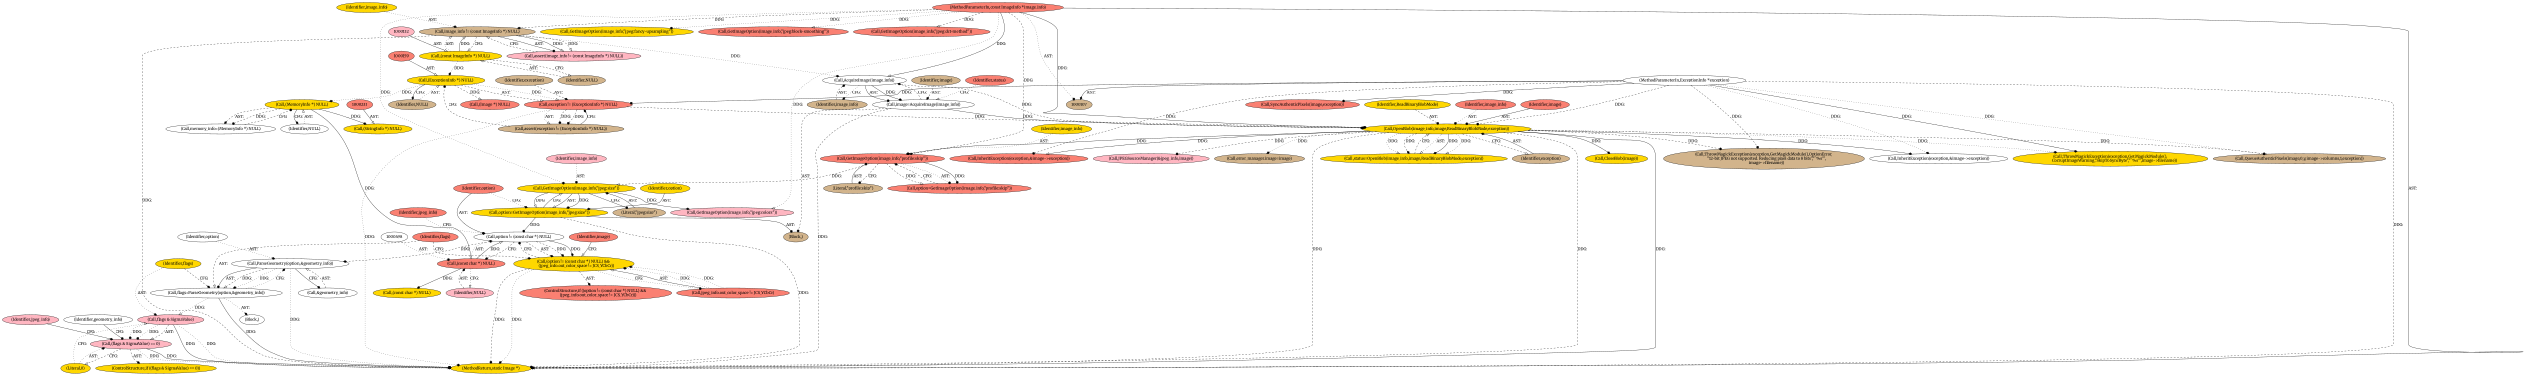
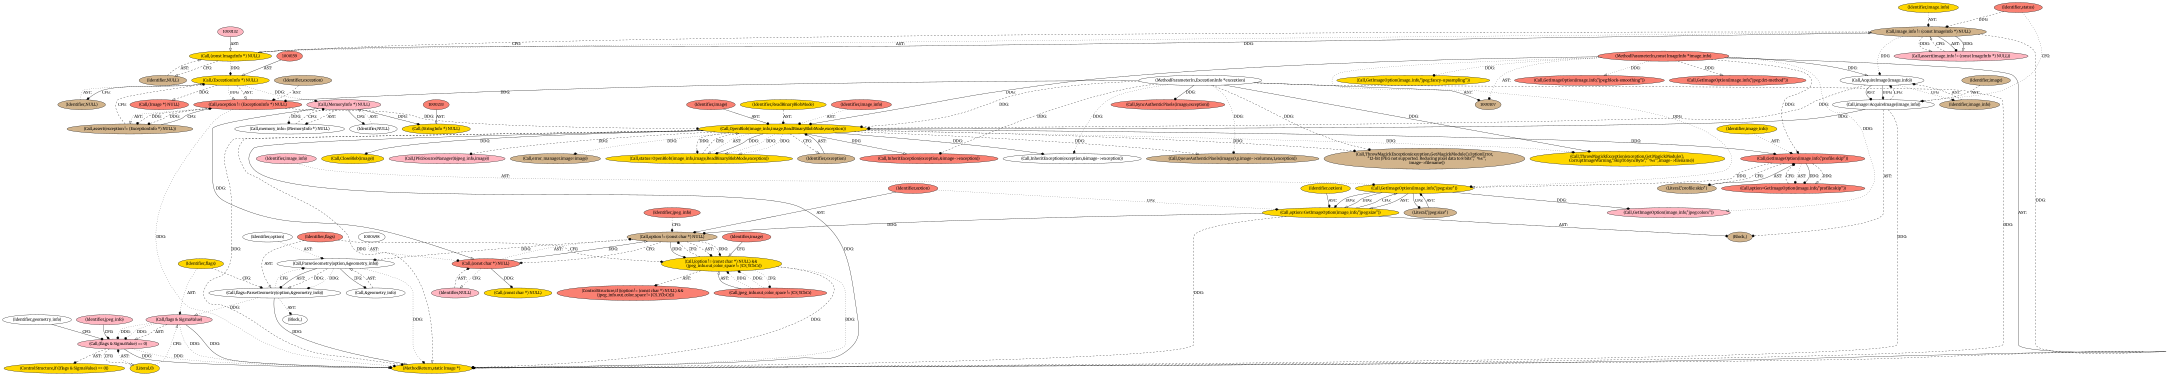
  digraph {
    fontname=Merriweather
    node [fillcolor=salmon fontname=Merriweather style=filled]
    edge [arrowhead=diamond fontname=Merriweather style=dashed]
-   n1 [fillcolor=white label="(Call,option != (const char *) NULL)"]
+   n1 [fillcolor=tan label="(Call,option != (const char *) NULL)"]
    n2 [label="(Call,(const char *) NULL)"]
    n3 [fillcolor=gold label="(Call,(option != (const char *) NULL) && \n      (jpeg_info.out_color_space != JCS_YCbCr))"]
    n4 [fillcolor=white label="(Call,ParseGeometry(option,&geometry_info))"]
    n5 [fillcolor=gold label="(Call,(const char *) NULL)"]
    n6 [fillcolor=lightpink label="(Identifier,NULL)"]
    n7 [fillcolor=gold label="(MethodReturn,static Image *)"]
    n8 [label="(ControlStructure,if ((option != (const char *) NULL) && \n      (jpeg_info.out_color_space != JCS_YCbCr)))"]
    n9 [label="(Call,jpeg_info.out_color_space != JCS_YCbCr)"]
    n10 [fillcolor=white label="(Call,flags=ParseGeometry(option,&geometry_info))"]
    n11 [fillcolor=white label="(Call,&geometry_info)"]
    n12 [fillcolor=gold label="(Call,option=GetImageOption(image_info,\"jpeg:size\"))"]
    n13 [fillcolor=gold label="(Call,GetImageOption(image_info,\"jpeg:size\"))"]
    n14 [fillcolor=tan label="(Block,)"]
    n15 [fillcolor=tan label="(Literal,\"jpeg:size\")"]
    n16 [fillcolor=lightpink label="(Call,GetImageOption(image_info,\"jpeg:colors\"))"]
    n17 [label="(Call,GetImageOption(image_info,\"profile:skip\"))"]
    n18 [label="(Call,option=GetImageOption(image_info,\"profile:skip\"))"]
    n19 [fillcolor=tan label="(Literal,\"profile:skip\")"]
    n20 [fillcolor=gold label="(Call,OpenBlob(image_info,image,ReadBinaryBlobMode,exception))"]
    n21 [fillcolor=gold label="(Call,CloseBlob(image))"]
    n22 [fillcolor=lightpink label="(Call,JPEGSourceManager(&jpeg_info,image))"]
    n23 [fillcolor=tan label="(Call,ThrowMagickException(exception,GetMagickModule(),OptionError,\n      \"12-bit JPEG not supported. Reducing pixel data to 8 bits\",\"`%s'\",\n      image->filename))"]
    n24 [fillcolor=tan label="(Call,error_manager.image=image)"]
    n25 [fillcolor=gold label="(Call,ThrowMagickException(exception,GetMagickModule(),\n          CorruptImageWarning,\"SkipToSyncByte\",\"`%s'\",image->filename))"]
    n26 [label="(Call,InheritException(exception,&image->exception))"]
    n27 [fillcolor=gold label="(Call,status=OpenBlob(image_info,image,ReadBinaryBlobMode,exception))"]
    n28 [fillcolor=white label="(Call,InheritException(exception,&image->exception))"]
    n29 [fillcolor=tan label="(Call,QueueAuthenticPixels(image,0,y,image->columns,1,exception))"]
    n30 [fillcolor=tan label="(Identifier,exception)"]
    n31 [fillcolor=white label="(Call,AcquireImage(image_info))"]
    n32 [fillcolor=white label="(Call,image=AcquireImage(image_info))"]
    n33 [fillcolor=tan label="(Identifier,image_info)"]
    n34 [fillcolor=tan label="(Call,image_info != (const ImageInfo *) NULL)"]
    n35 [fillcolor=gold label="(Call,(const ImageInfo *) NULL)"]
    n36 [fillcolor=lightpink label="(Call,assert(image_info != (const ImageInfo *) NULL))"]
    n37 [fillcolor=gold label="(Call,(ExceptionInfo *) NULL)"]
    n38 [fillcolor=tan label="(Identifier,NULL)"]
    n39 [label="(MethodParameterIn,const ImageInfo *image_info)"]
    n40 [fillcolor=gold label="(Call,GetImageOption(image_info,\"jpeg:fancy-upsampling\"))"]
    n41 [label="(Call,GetImageOption(image_info,\"jpeg:block-smoothing\"))"]
    n42 [label="(Call,GetImageOption(image_info,\"jpeg:dct-method\"))"]
    1000107 [fillcolor=tan]
    n44 [label="(Call,exception != (ExceptionInfo *) NULL)"]
-   n45 [fillcolor=gold label="(Call,(MemoryInfo *) NULL)"]
+   n45 [fillcolor=lightpink label="(Call,(MemoryInfo *) NULL)"]
    n46 [fillcolor=tan label="(Identifier,NULL)"]
    n47 [label="(Call,(Image *) NULL)"]
    n48 [fillcolor=tan label="(Call,assert(exception != (ExceptionInfo *) NULL))"]
    n49 [fillcolor=white label="(MethodParameterIn,ExceptionInfo *exception)"]
    n50 [label="(Call,SyncAuthenticPixels(image,exception))"]
    n51 [fillcolor=white label="(Identifier,NULL)"]
    n52 [fillcolor=gold label="(Call,(StringInfo *) NULL)"]
    n53 [fillcolor=white label="(Call,memory_info=(MemoryInfo *) NULL)"]
    n54 [fillcolor=lightpink label="(Call,flags & SigmaValue)"]
    n55 [fillcolor=white label="(Block,)"]
    n56 [fillcolor=lightpink label="(Call,(flags & SigmaValue) == 0)"]
    n57 [fillcolor=gold label="(ControlStructure,if ((flags & SigmaValue) == 0))"]
    n58 [fillcolor=gold label="(Literal,0)"]
    n59 [fillcolor=white label="(Identifier,option)"]
    n60 [fillcolor=gold label="(Identifier,image_info)"]
    n61 [fillcolor=white label="(Identifier,geometry_info)"]
    n62 [fillcolor=gold label="(Identifier,ReadBinaryBlobMode)"]
    n63 [fillcolor=gold label="(Identifier,option)"]
    n64 [label="(Identifier,option)"]
    n65 [fillcolor=lightpink label="(Identifier,image_info)"]
    n66 [fillcolor=tan label="(Identifier,image)"]
    n67 [fillcolor=gold label="(Identifier,flags)"]
    n68 [label="(Identifier,flags)"]
    n69 [label="(Identifier,status)"]
    n70 [label="(Identifier,image_info)"]
    n71 [label="(Identifier,image)"]
    n72 [label="(Identifier,image)"]
    n73 [fillcolor=lightpink label="(Identifier,jpeg_info)"]
    n74 [fillcolor=gold label="(Identifier,image_info)"]
    n75 [fillcolor=tan label="(Identifier,exception)"]
    n76 [label="(Identifier,jpeg_info)"]
    1000132 [fillcolor=lightpink]
    1000159
    1000498 [fillcolor=white]
    1000233
    n1 -> n2 [label="CFG: "]
    n1 -> n3 [label="AST: "]
    n1 -> n3 [label="DDG: "]
    n1 -> n3 [label="DDG: " style=solid]
    n1 -> n4 [label="DDG: "]
    n2 -> n1 [arrowhead=dot label="AST: " style=dotted]
    n2 -> n1 [arrowhead=onormal label="DDG: " style=solid]
    n2 -> n5 [label="DDG: " style=solid]
    n2 -> n6 [arrowhead=onormal label="CFG: " style=dotted]
    n3 -> n1 [arrowhead=dot label="CFG: "]
    n3 -> n7 [arrowhead=dot label="DDG: "]
    n3 -> n7 [label="DDG: " style=dotted]
    n3 -> n8 [label="AST: "]
    n3 -> n9 [arrowhead=dot label="CFG: " style=dotted]
    n4 -> n7 [label="DDG: " style=dotted]
    n4 -> n10 [arrowhead=dot label="AST: " style=solid]
    n4 -> n10 [arrowhead=onormal label="DDG: "]
    n4 -> n10 [label="DDG: " style=dotted]
    n4 -> n11 [label="CFG: " style=solid]
    n6 -> n2 [label="AST: "]
    n9 -> n3 [arrowhead=onormal label="AST: " style=solid]
    n9 -> n3 [label="DDG: " style=dotted]
    n9 -> n3 [label="DDG: " style=dotted]
    n10 -> n4 [label="CFG: " style=dotted]
    n10 -> n7 [arrowhead=onormal label="DDG: " style=solid]
    n10 -> n54 [arrowhead=onormal label="DDG: " style=dotted]
    n10 -> n55 [label="AST: " style=dotted]
    n11 -> n4 [arrowhead=onormal label="AST: "]
    n12 -> n1 [arrowhead=dot label="DDG: " style=solid]
    n12 -> n7 [arrowhead=dot label="DDG: "]
    n12 -> n13 [arrowhead=onormal label="CFG: " style=solid]
    n12 -> n14 [arrowhead=dot label="AST: " style=solid]
    n13 -> n12 [arrowhead=onormal label="AST: " style=solid]
    n13 -> n12 [label="DDG: " style=solid]
    n13 -> n12 [arrowhead=onormal label="DDG: " style=solid]
    n13 -> n15 [arrowhead=dot label="CFG: " style=solid]
    n13 -> n16 [label="DDG: " style=solid]
    n15 -> n13 [label="AST: " style=solid]
    n17 -> n13 [arrowhead=onormal label="DDG: "]
    n17 -> n18 [arrowhead=dot label="AST: " style=dotted]
    n17 -> n18 [arrowhead=dot label="DDG: " style=solid]
    n17 -> n18 [arrowhead=onormal label="DDG: "]
    n17 -> n19 [arrowhead=dot label="CFG: "]
    n18 -> n17 [label="CFG: "]
    n19 -> n17 [arrowhead=dot label="AST: " style=solid]
    n20 -> n7 [arrowhead=dot label="DDG: "]
    n20 -> n7 [arrowhead=onormal label="DDG: "]
    n20 -> n7 [arrowhead=dot label="DDG: " style=solid]
    n20 -> n17 [label="DDG: " style=solid]
    n20 -> n21 [label="DDG: " style=solid]
    n20 -> n22 [arrowhead=dot label="DDG: "]
    n20 -> n23 [arrowhead=dot label="DDG: "]
    n20 -> n24 [label="DDG: " style=dotted]
    n20 -> n25 [label="DDG: " style=dotted]
    n20 -> n26 [arrowhead=onormal label="DDG: " style=solid]
    n20 -> n27 [arrowhead=onormal label="AST: " style=dotted]
    n20 -> n27 [label="DDG: " style=solid]
    n20 -> n27 [arrowhead=onormal label="DDG: " style=dotted]
    n20 -> n27 [arrowhead=onormal label="DDG: " style=dotted]
    n20 -> n27 [label="DDG: "]
    n20 -> n28 [label="DDG: " style=solid]
    n20 -> n29 [arrowhead=onormal label="DDG: "]
    n20 -> n30 [arrowhead=onormal label="CFG: "]
    n27 -> n20 [arrowhead=onormal label="CFG: "]
    n30 -> n20 [label="AST: " style=solid]
    n31 -> n20 [label="DDG: "]
    n31 -> n32 [arrowhead=dot label="AST: " style=solid]
    n31 -> n32 [label="DDG: " style=solid]
    n31 -> n33 [label="CFG: " style=dotted]
    n32 -> n7 [arrowhead=onormal label="DDG: "]
    n32 -> n14 [arrowhead=dot label="AST: "]
    n32 -> n20 [arrowhead=dot label="DDG: " style=solid]
    n32 -> n31 [label="CFG: "]
    n33 -> n31 [label="AST: "]
    n34 -> n7 [arrowhead=dot label="DDG: "]
    n34 -> n31 [label="DDG: " style=dotted]
    n34 -> n35 [arrowhead=onormal label="CFG: "]
    n34 -> n36 [arrowhead=dot label="AST: " style=solid]
    n34 -> n36 [arrowhead=onormal label="DDG: " style=solid]
    n34 -> n36 [arrowhead=onormal label="DDG: "]
    n35 -> n34 [arrowhead=onormal label="AST: " style=dotted]
    n35 -> n34 [arrowhead=onormal label="DDG: " style=solid]
    n35 -> n37 [label="DDG: " style=dotted]
    n35 -> n38 [arrowhead=onormal label="CFG: "]
    n36 -> n34 [arrowhead=onormal label="CFG: "]
    n37 -> n44 [arrowhead=onormal label="AST: "]
    n37 -> n44 [arrowhead=onormal label="DDG: " style=dotted]
    n37 -> n45 [label="DDG: " style=dotted]
    n37 -> n46 [label="CFG: " style=solid]
    n37 -> n47 [arrowhead=onormal label="DDG: "]
    n38 -> n35 [arrowhead=onormal label="AST: "]
    n39 -> n7 [arrowhead=onormal label="AST: " style=solid]
    n39 -> n13 [arrowhead=dot label="DDG: " style=dotted]
    n39 -> n16 [arrowhead=onormal label="DDG: " style=dotted]
    n39 -> n17 [label="DDG: "]
    n39 -> n20 [arrowhead=dot label="DDG: " style=solid]
    n39 -> n31 [arrowhead=onormal label="DDG: " style=solid]
-   n39 -> n34 [label="DDG: "]
+   n69 -> n34 [label="DDG: "]
    n39 -> n40 [arrowhead=dot label="DDG: " style=dotted]
    n39 -> n41 [arrowhead=onormal label="DDG: " style=dotted]
    n39 -> n42 [arrowhead=onormal label="DDG: "]
    n39 -> 1000107 [arrowhead=dot label="AST: " style=dotted]
    n44 -> n7 [arrowhead=dot label="DDG: " style=dotted]
    n44 -> n20 [arrowhead=dot label="DDG: "]
    n44 -> n48 [arrowhead=onormal label="AST: " style=dotted]
    n44 -> n48 [arrowhead=dot label="DDG: "]
    n44 -> n48 [arrowhead=dot label="DDG: "]
    n45 -> n2 [arrowhead=onormal label="DDG: " style=solid]
    n45 -> n51 [label="CFG: " style=solid]
    n45 -> n52 [label="DDG: " style=solid]
    n45 -> n53 [label="AST: "]
    n45 -> n53 [arrowhead=dot label="DDG: "]
    n46 -> n37 [arrowhead=onormal label="AST: " style=dotted]
    n48 -> n37 [arrowhead=dot label="CFG: "]
    n48 -> n44 [label="CFG: " style=solid]
    n49 -> n7 [arrowhead=onormal label="DDG: "]
    n49 -> n20 [arrowhead=dot label="DDG: "]
    n49 -> n23 [arrowhead=dot label="DDG: "]
    n49 -> n25 [label="DDG: " style=solid]
    n49 -> n26 [arrowhead=dot label="DDG: "]
    n49 -> n28 [label="DDG: " style=dotted]
    n49 -> n29 [arrowhead=dot label="DDG: " style=dotted]
    n49 -> 1000107 [label="AST: " style=solid]
    n49 -> n44 [arrowhead=dot label="DDG: " style=solid]
    n49 -> n50 [arrowhead=dot label="DDG: " style=solid]
    n51 -> n45 [arrowhead=onormal label="AST: " style=dotted]
    n53 -> n45 [arrowhead=dot label="CFG: "]
    n54 -> n7 [arrowhead=dot label="DDG: " style=solid]
    n54 -> n7 [arrowhead=onormal label="DDG: " style=dotted]
    n54 -> n56 [arrowhead=onormal label="AST: "]
    n54 -> n56 [arrowhead=dot label="DDG: " style=dotted]
    n54 -> n56 [arrowhead=dot label="DDG: " style=dotted]
    n56 -> n7 [arrowhead=dot label="DDG: " style=dotted]
    n56 -> n7 [arrowhead=onormal label="DDG: " style=solid]
    n56 -> n57 [label="AST: "]
    n56 -> n58 [arrowhead=onormal label="CFG: "]
    n58 -> n54 [arrowhead=onormal label="CFG: " style=dotted]
    n58 -> n56 [label="AST: " style=dotted]
    n59 -> n4 [label="AST: " style=dotted]
    n60 -> n17 [label="AST: " style=dotted]
    n61 -> n56 [arrowhead=dot label="CFG: " style=solid]
    n62 -> n20 [arrowhead=dot label="AST: "]
    n63 -> n12 [label="AST: " style=solid]
    n64 -> n1 [label="AST: " style=solid]
    n64 -> n12 [label="CFG: " style=dotted]
    n65 -> n13 [arrowhead=dot label="AST: " style=dotted]
    n66 -> n32 [label="AST: "]
    n67 -> n10 [label="CFG: "]
    n67 -> n54 [label="AST: " style=dotted]
    n68 -> n3 [label="CFG: "]
    n68 -> n10 [arrowhead=onormal label="AST: "]
    n69 -> n32 [arrowhead=onormal label="CFG: " style=dotted]
    n70 -> n20 [arrowhead=dot label="AST: " style=dotted]
    n71 -> n20 [arrowhead=dot label="AST: " style=solid]
    n72 -> n3 [arrowhead=onormal label="CFG: " style=solid]
    n73 -> n56 [label="CFG: " style=solid]
    n74 -> n34 [label="AST: " style=dotted]
    n75 -> n44 [label="AST: "]
    n76 -> n1 [label="CFG: " style=dotted]
    1000132 -> n35 [arrowhead=onormal label="AST: " style=solid]
    1000159 -> n37 [arrowhead=onormal label="AST: " style=solid]
    1000498 -> n2 [arrowhead=dot label="AST: " style=dotted]
    1000233 -> n52 [arrowhead=onormal label="AST: " style=solid]
  }
